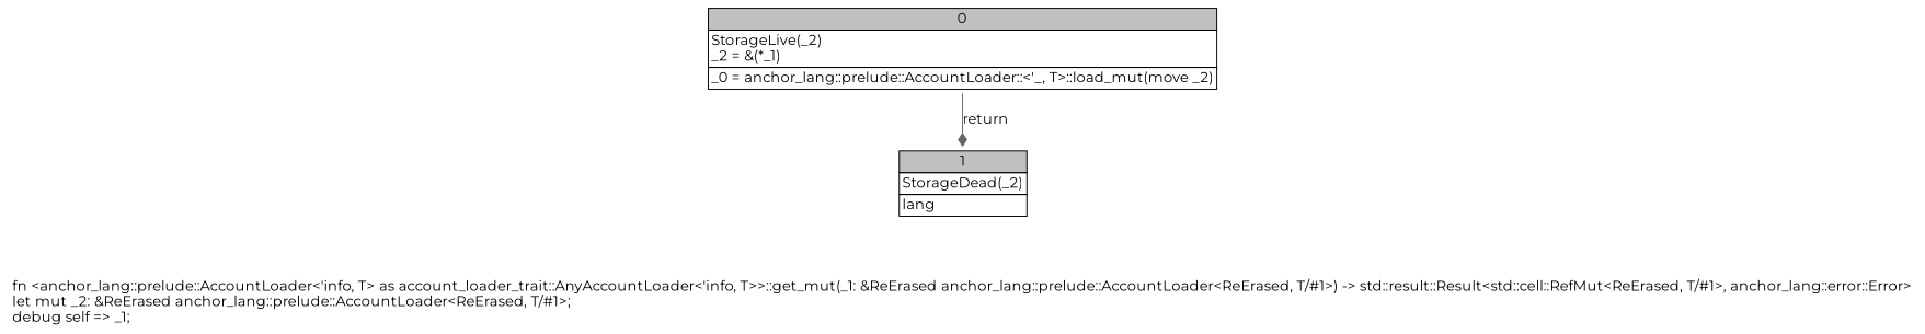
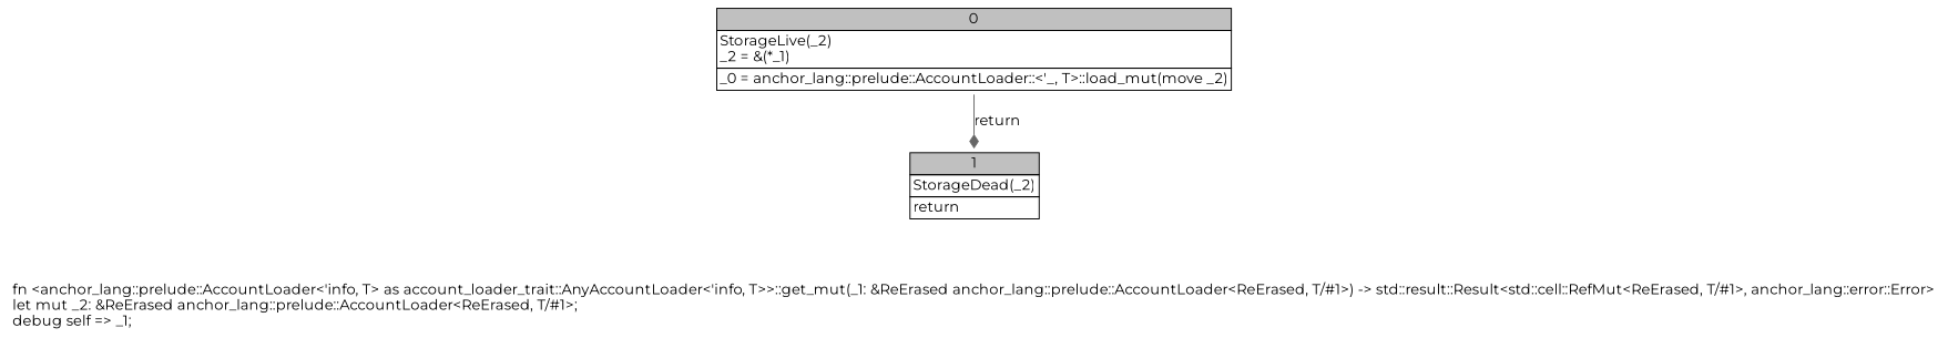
  digraph {
    fontname=Montserrat
    label=<fn &lt;anchor_lang::prelude::AccountLoader&lt;'info, T&gt; as account_loader_trait::AnyAccountLoader&lt;'info, T&gt;&gt;::get_mut(_1: &amp;ReErased anchor_lang::prelude::AccountLoader&lt;ReErased, T/#1&gt;) -&gt; std::result::Result&lt;std::cell::RefMut&lt;ReErased, T/#1&gt;, anchor_lang::error::Error&gt;<br align="left"/>let mut _2: &amp;ReErased anchor_lang::prelude::AccountLoader&lt;ReErased, T/#1&gt;;<br align="left"/>debug self =&gt; _1;<br align="left"/>>
    node [fontname=Montserrat shape=none]
    n1 [label=<<table border="0" cellborder="1" cellspacing="0"><tr><td bgcolor="gray" align="center" colspan="1">0</td></tr><tr><td align="left" balign="left">StorageLive(_2)<br/>_2 = &amp;(*_1)<br/></td></tr><tr><td align="left">_0 = anchor_lang::prelude::AccountLoader::&lt;'_, T&gt;::load_mut(move _2)</td></tr></table>>]
-   n2 [label=<<table border="0" cellborder="1" cellspacing="0"><tr><td bgcolor="gray" align="center" colspan="1">1</td></tr><tr><td align="left" balign="left">StorageDead(_2)<br/></td></tr><tr><td align="left">lang</td></tr></table>>]
+   n2 [label=<<table border="0" cellborder="1" cellspacing="0"><tr><td bgcolor="gray" align="center" colspan="1">1</td></tr><tr><td align="left" balign="left">StorageDead(_2)<br/></td></tr><tr><td align="left">return</td></tr></table>>]
    n1 -> n2 [fontname=Montserrat label=return color=gray40 arrowhead=diamond]
  }
